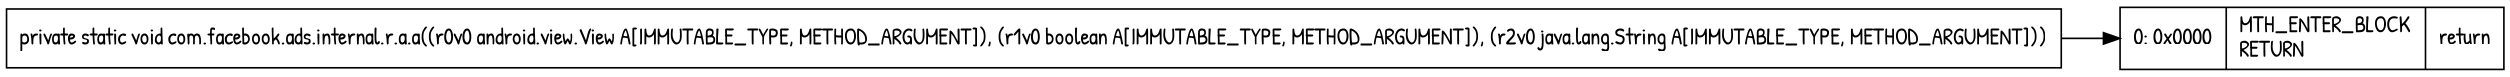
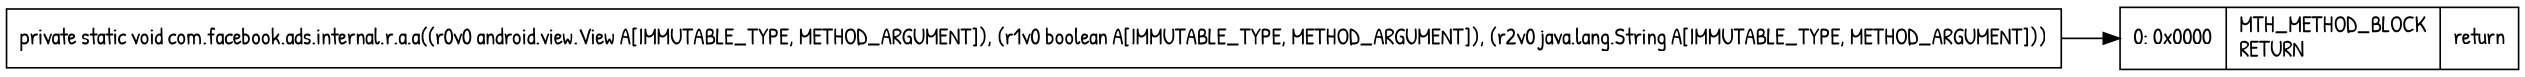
  digraph {
    rankdir=LR
    fontname="Patrick Hand"
    node [shape=record fontname="Patrick Hand"]
-   n1 [label="{0\:\ 0x0000|MTH_ENTER_BLOCK\lRETURN\l|return\l}"]
+   n1 [label="{0\:\ 0x0000|MTH_METHOD_BLOCK\lRETURN\l|return\l}"]
    n2 [label="{private static void com.facebook.ads.internal.r.a.a((r0v0 android.view.View A[IMMUTABLE_TYPE, METHOD_ARGUMENT]), (r1v0 boolean A[IMMUTABLE_TYPE, METHOD_ARGUMENT]), (r2v0 java.lang.String A[IMMUTABLE_TYPE, METHOD_ARGUMENT])) }"]
    n2 -> n1 [fontname="Patrick Hand"]
  }
